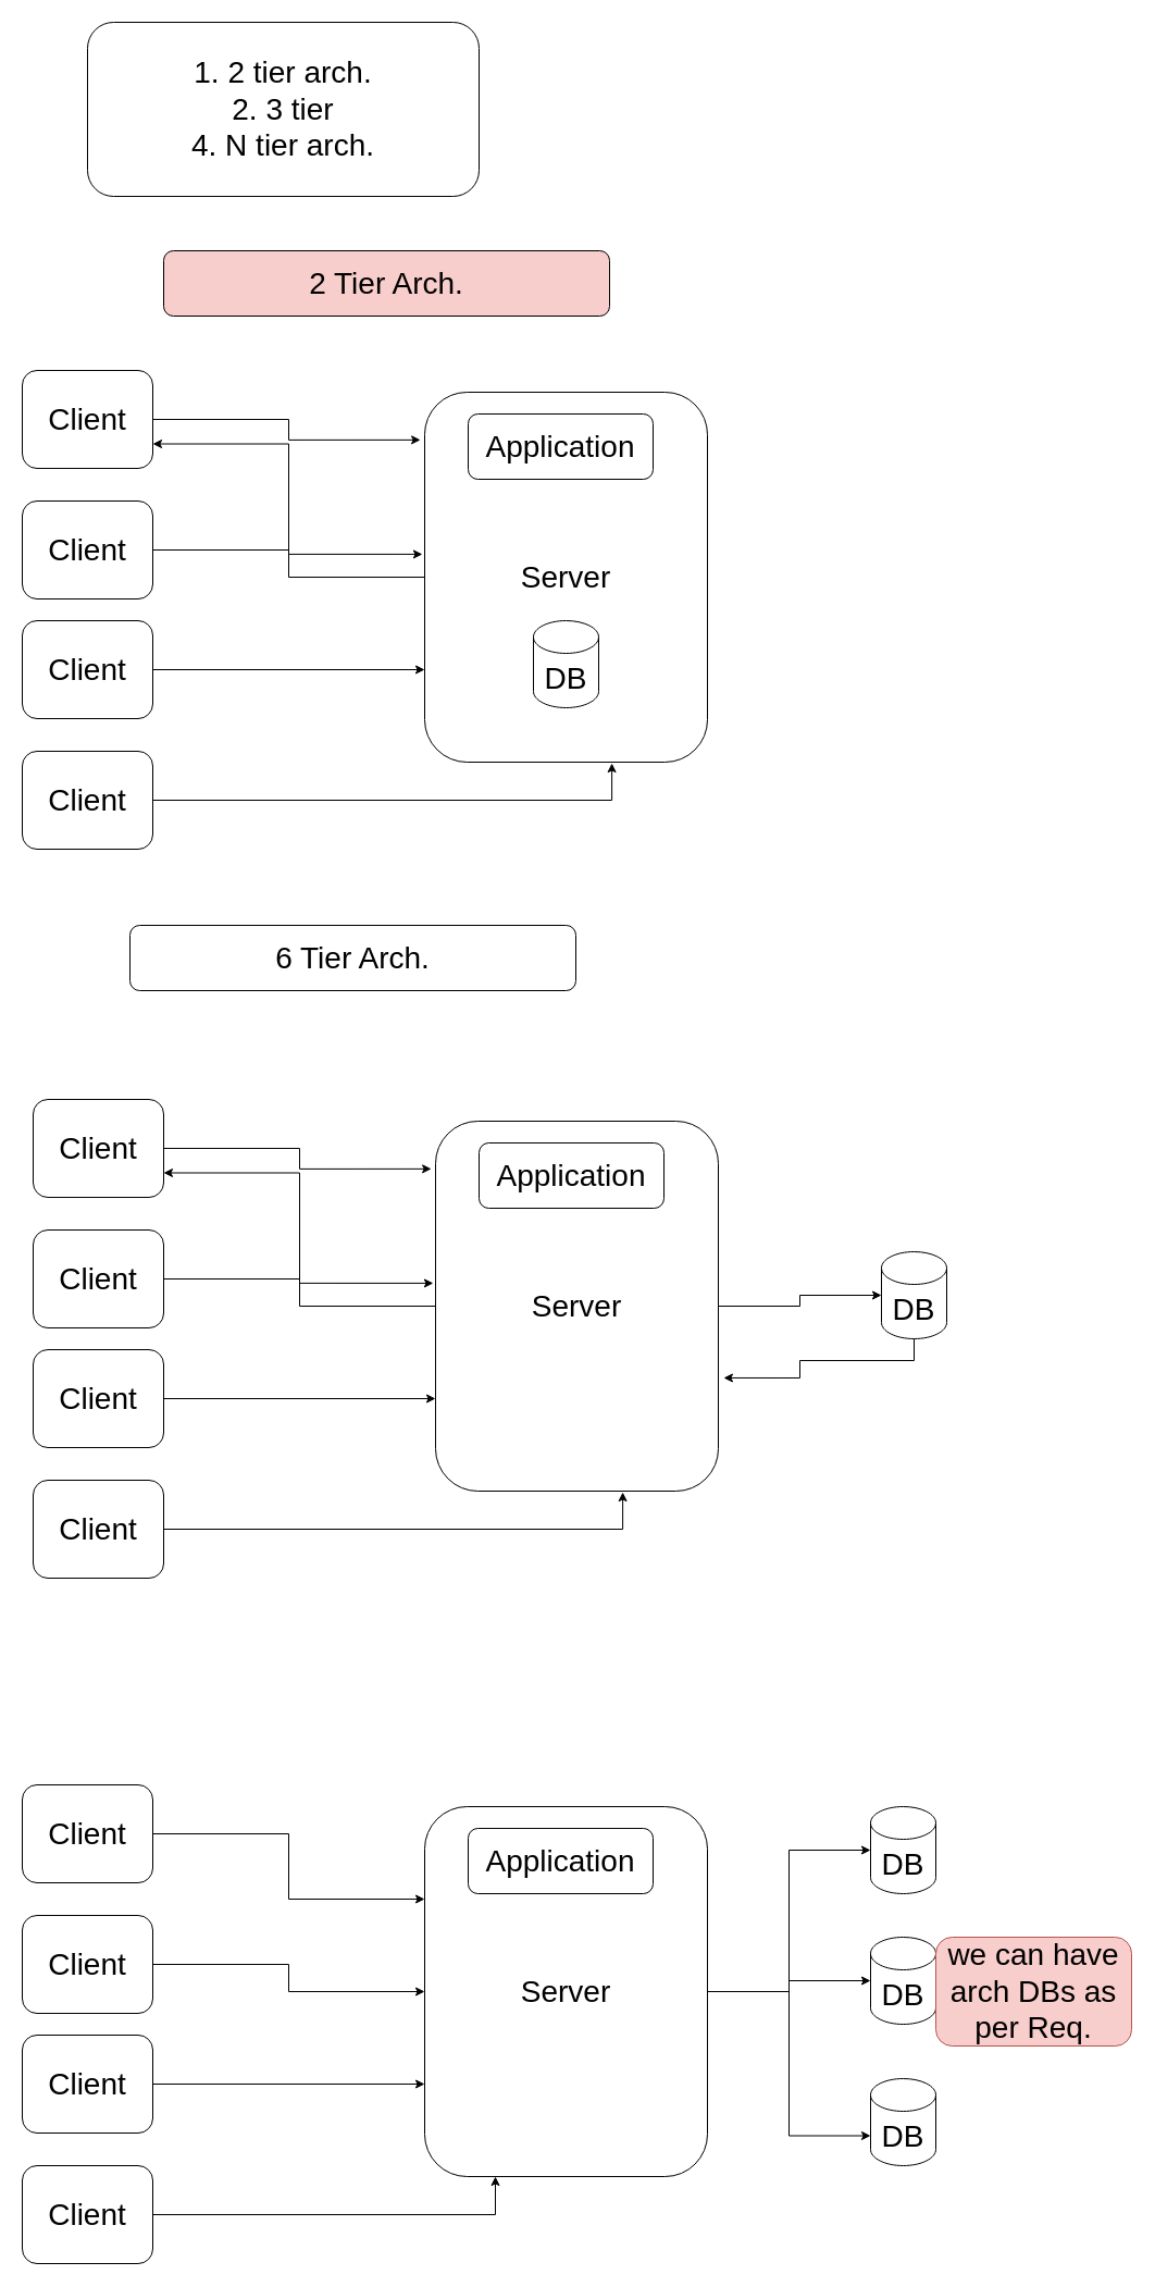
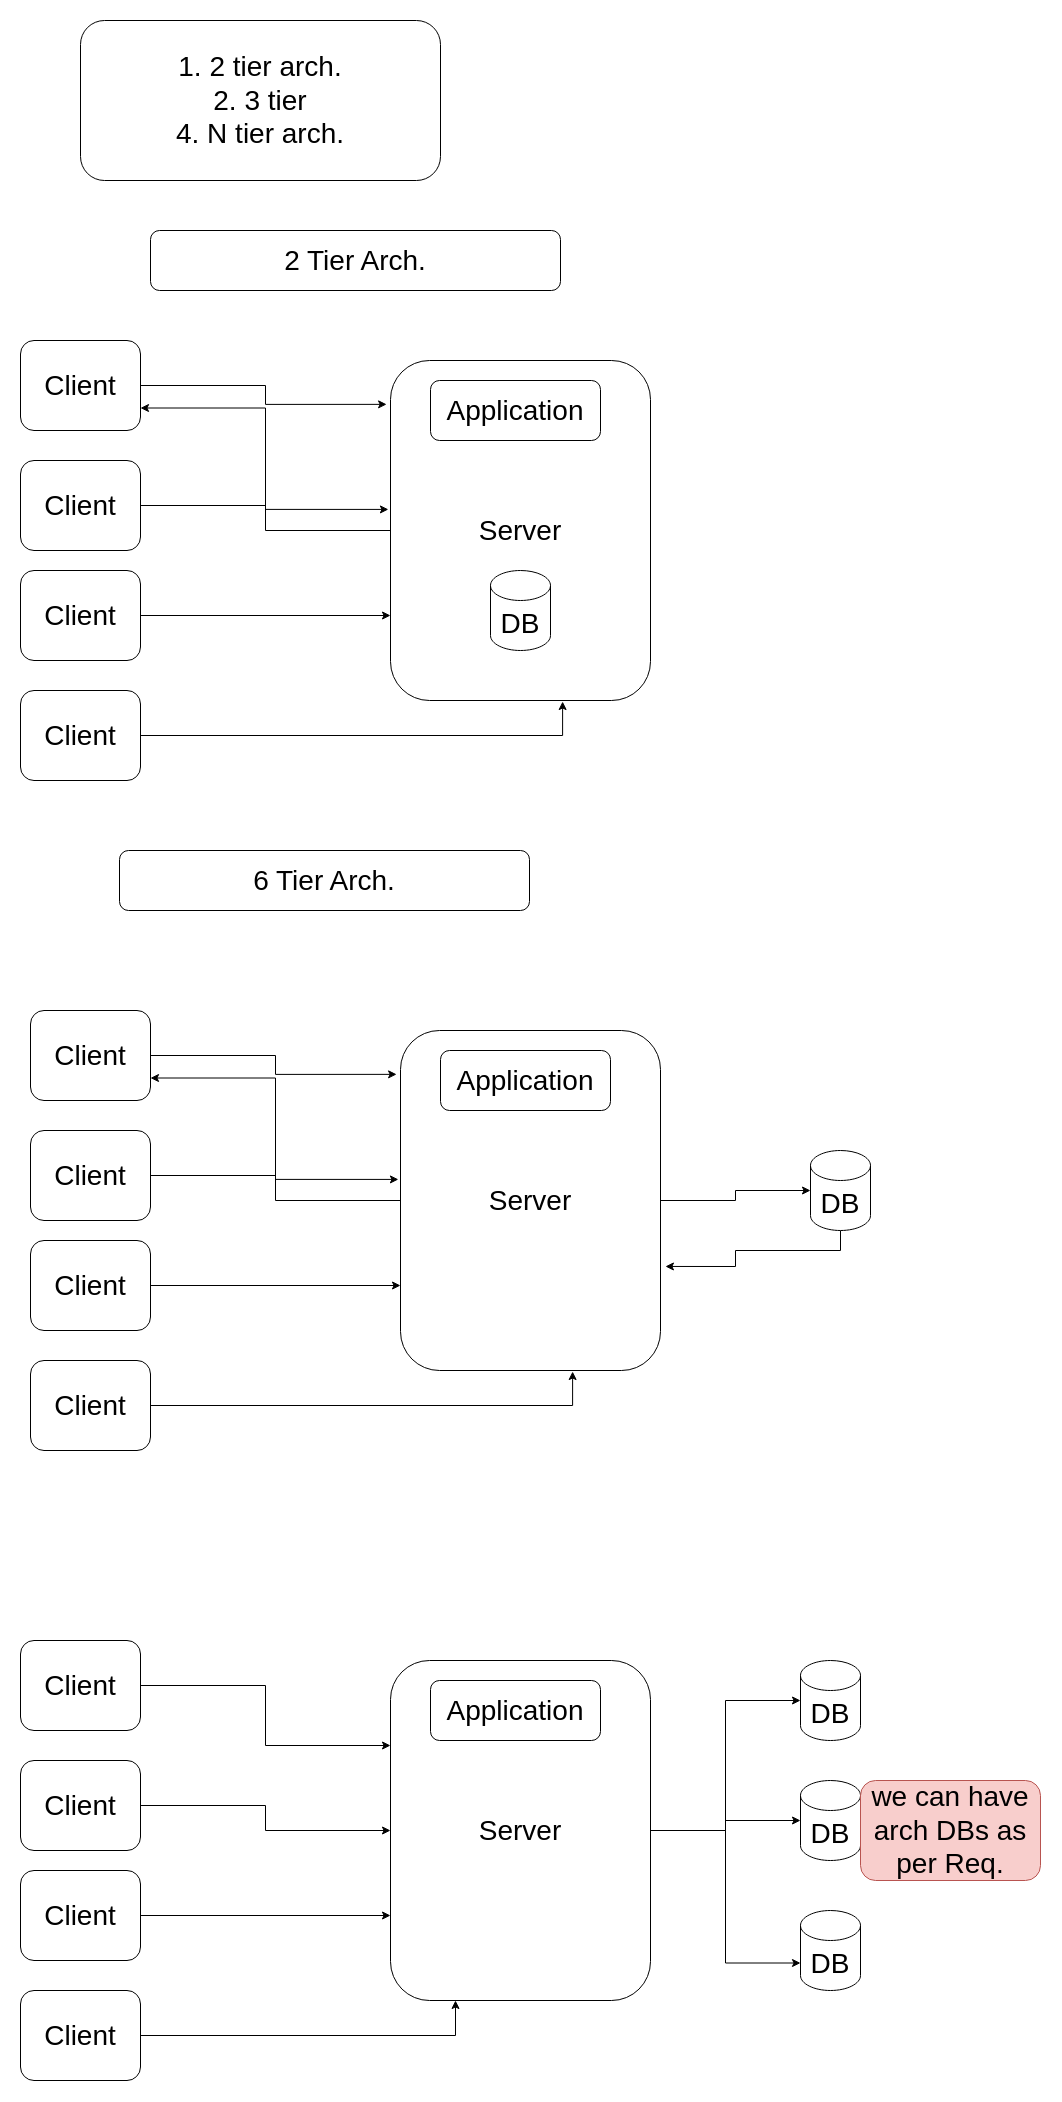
  <mxCell id="0" />
  <mxCell id="1" parent="0" />
  <mxCell id="2" value="1. 2 tier arch.&lt;br&gt;2. 3 tier&lt;br&gt;4. N tier arch." style="rounded=1;whiteSpace=wrap;html=1;fontSize=28;" vertex="1" parent="1"><mxGeometry x="80" y="20" width="360" height="160" as="geometry" /></mxCell>
  <mxCell id="3" value="" style="group" vertex="1" connectable="0" parent="1"><mxGeometry x="20" y="340" width="630" height="440" as="geometry" /></mxCell>
  <mxCell id="4" value="Client" style="rounded=1;whiteSpace=wrap;html=1;fontSize=28;" vertex="1" parent="3"><mxGeometry width="120" height="90" as="geometry" /></mxCell>
  <mxCell id="5" value="Client" style="rounded=1;whiteSpace=wrap;html=1;fontSize=28;" vertex="1" parent="3"><mxGeometry y="350" width="120" height="90" as="geometry" /></mxCell>
  <mxCell id="6" value="Client" style="rounded=1;whiteSpace=wrap;html=1;fontSize=28;" vertex="1" parent="3"><mxGeometry y="230" width="120" height="90" as="geometry" /></mxCell>
  <mxCell id="7" value="Client" style="rounded=1;whiteSpace=wrap;html=1;fontSize=28;" vertex="1" parent="3"><mxGeometry y="120" width="120" height="90" as="geometry" /></mxCell>
  <mxCell id="8" value="Server" style="rounded=1;whiteSpace=wrap;html=1;fontSize=28;" vertex="1" parent="3"><mxGeometry x="370" y="20" width="260" height="340" as="geometry" /></mxCell>
  <mxCell id="9" value="Application" style="rounded=1;whiteSpace=wrap;html=1;fontSize=28;" vertex="1" parent="3"><mxGeometry x="410" y="40" width="170" height="60" as="geometry" /></mxCell>
  <mxCell id="10" value="DB" style="shape=cylinder3;whiteSpace=wrap;html=1;boundedLbl=1;backgroundOutline=1;size=15;fontSize=28;" vertex="1" parent="3"><mxGeometry x="470" y="230" width="60" height="80" as="geometry" /></mxCell>
  <mxCell id="11" style="edgeStyle=orthogonalEdgeStyle;rounded=0;orthogonalLoop=1;jettySize=auto;html=1;entryX=-0.015;entryY=0.129;entryDx=0;entryDy=0;entryPerimeter=0;fontSize=28;" edge="1" parent="3" source="4" target="8"><mxGeometry relative="1" as="geometry" /></mxCell>
  <mxCell id="12" style="edgeStyle=orthogonalEdgeStyle;rounded=0;orthogonalLoop=1;jettySize=auto;html=1;entryX=-0.008;entryY=0.438;entryDx=0;entryDy=0;entryPerimeter=0;fontSize=28;" edge="1" parent="3" source="7" target="8"><mxGeometry relative="1" as="geometry" /></mxCell>
  <mxCell id="13" style="edgeStyle=orthogonalEdgeStyle;rounded=0;orthogonalLoop=1;jettySize=auto;html=1;entryX=0;entryY=0.75;entryDx=0;entryDy=0;fontSize=28;" edge="1" parent="3" source="6" target="8"><mxGeometry relative="1" as="geometry" /></mxCell>
  <mxCell id="14" style="edgeStyle=orthogonalEdgeStyle;rounded=0;orthogonalLoop=1;jettySize=auto;html=1;entryX=0.662;entryY=1.003;entryDx=0;entryDy=0;entryPerimeter=0;fontSize=28;" edge="1" parent="3" source="5" target="8"><mxGeometry relative="1" as="geometry" /></mxCell>
  <mxCell id="15" style="edgeStyle=orthogonalEdgeStyle;rounded=0;orthogonalLoop=1;jettySize=auto;html=1;entryX=1;entryY=0.75;entryDx=0;entryDy=0;fontSize=28;" edge="1" parent="3" source="8" target="4"><mxGeometry relative="1" as="geometry" /></mxCell>
- <mxCell id="16" value="2 Tier Arch." style="rounded=1;whiteSpace=wrap;html=1;fontSize=28;fillColor=#f8cecc;" vertex="1" parent="1"><mxGeometry x="150" y="230" width="410" height="60" as="geometry" /></mxCell>
+ <mxCell id="16" value="2 Tier Arch." style="rounded=1;whiteSpace=wrap;html=1;fontSize=28;" vertex="1" parent="1"><mxGeometry x="150" y="230" width="410" height="60" as="geometry" /></mxCell>
  <mxCell id="17" value="6 Tier Arch." style="rounded=1;whiteSpace=wrap;html=1;fontSize=28;" vertex="1" parent="1"><mxGeometry x="119" y="850" width="410" height="60" as="geometry" /></mxCell>
  <mxCell id="18" value="Client" style="rounded=1;whiteSpace=wrap;html=1;fontSize=28;" vertex="1" parent="1"><mxGeometry x="30" y="1010" width="120" height="90" as="geometry" /></mxCell>
  <mxCell id="19" value="Client" style="rounded=1;whiteSpace=wrap;html=1;fontSize=28;" vertex="1" parent="1"><mxGeometry x="30" y="1360" width="120" height="90" as="geometry" /></mxCell>
  <mxCell id="20" value="Client" style="rounded=1;whiteSpace=wrap;html=1;fontSize=28;" vertex="1" parent="1"><mxGeometry x="30" y="1240" width="120" height="90" as="geometry" /></mxCell>
  <mxCell id="21" value="Client" style="rounded=1;whiteSpace=wrap;html=1;fontSize=28;" vertex="1" parent="1"><mxGeometry x="30" y="1130" width="120" height="90" as="geometry" /></mxCell>
  <mxCell id="22" style="edgeStyle=orthogonalEdgeStyle;rounded=0;orthogonalLoop=1;jettySize=auto;html=1;entryX=0;entryY=0.5;entryDx=0;entryDy=0;entryPerimeter=0;fontSize=28;" edge="1" parent="1" source="23" target="26"><mxGeometry relative="1" as="geometry" /></mxCell>
  <mxCell id="23" value="Server" style="rounded=1;whiteSpace=wrap;html=1;fontSize=28;" vertex="1" parent="1"><mxGeometry x="400" y="1030" width="260" height="340" as="geometry" /></mxCell>
  <mxCell id="24" value="Application" style="rounded=1;whiteSpace=wrap;html=1;fontSize=28;" vertex="1" parent="1"><mxGeometry x="440" y="1050" width="170" height="60" as="geometry" /></mxCell>
  <mxCell id="25" style="edgeStyle=orthogonalEdgeStyle;rounded=0;orthogonalLoop=1;jettySize=auto;html=1;entryX=1.019;entryY=0.694;entryDx=0;entryDy=0;entryPerimeter=0;fontSize=28;" edge="1" parent="1" source="26" target="23"><mxGeometry relative="1" as="geometry"><Array as="points"><mxPoint x="840" y="1250" /><mxPoint x="735" y="1250" /><mxPoint x="735" y="1266" /></Array></mxGeometry></mxCell>
  <mxCell id="26" value="DB" style="shape=cylinder3;whiteSpace=wrap;html=1;boundedLbl=1;backgroundOutline=1;size=15;fontSize=28;" vertex="1" parent="1"><mxGeometry x="810" y="1150" width="60" height="80" as="geometry" /></mxCell>
  <mxCell id="27" style="edgeStyle=orthogonalEdgeStyle;rounded=0;orthogonalLoop=1;jettySize=auto;html=1;entryX=-0.015;entryY=0.129;entryDx=0;entryDy=0;entryPerimeter=0;fontSize=28;" edge="1" parent="1" source="18" target="23"><mxGeometry relative="1" as="geometry" /></mxCell>
  <mxCell id="28" style="edgeStyle=orthogonalEdgeStyle;rounded=0;orthogonalLoop=1;jettySize=auto;html=1;entryX=-0.008;entryY=0.438;entryDx=0;entryDy=0;entryPerimeter=0;fontSize=28;" edge="1" parent="1" source="21" target="23"><mxGeometry relative="1" as="geometry" /></mxCell>
  <mxCell id="29" style="edgeStyle=orthogonalEdgeStyle;rounded=0;orthogonalLoop=1;jettySize=auto;html=1;entryX=0;entryY=0.75;entryDx=0;entryDy=0;fontSize=28;" edge="1" parent="1" source="20" target="23"><mxGeometry relative="1" as="geometry" /></mxCell>
  <mxCell id="30" style="edgeStyle=orthogonalEdgeStyle;rounded=0;orthogonalLoop=1;jettySize=auto;html=1;entryX=0.662;entryY=1.003;entryDx=0;entryDy=0;entryPerimeter=0;fontSize=28;" edge="1" parent="1" source="19" target="23"><mxGeometry relative="1" as="geometry" /></mxCell>
  <mxCell id="31" style="edgeStyle=orthogonalEdgeStyle;rounded=0;orthogonalLoop=1;jettySize=auto;html=1;entryX=1;entryY=0.75;entryDx=0;entryDy=0;fontSize=28;" edge="1" parent="1" source="23" target="18"><mxGeometry relative="1" as="geometry" /></mxCell>
  <mxCell id="32" style="edgeStyle=orthogonalEdgeStyle;rounded=0;orthogonalLoop=1;jettySize=auto;html=1;entryX=0;entryY=0.25;entryDx=0;entryDy=0;fontSize=28;" edge="1" parent="1" source="33" target="43"><mxGeometry relative="1" as="geometry" /></mxCell>
  <mxCell id="33" value="Client" style="rounded=1;whiteSpace=wrap;html=1;fontSize=28;" vertex="1" parent="1"><mxGeometry x="20" y="1640" width="120" height="90" as="geometry" /></mxCell>
  <mxCell id="34" style="edgeStyle=orthogonalEdgeStyle;rounded=0;orthogonalLoop=1;jettySize=auto;html=1;entryX=0.25;entryY=1;entryDx=0;entryDy=0;fontSize=28;" edge="1" parent="1" source="35" target="43"><mxGeometry relative="1" as="geometry" /></mxCell>
  <mxCell id="35" value="Client" style="rounded=1;whiteSpace=wrap;html=1;fontSize=28;" vertex="1" parent="1"><mxGeometry x="20" y="1990" width="120" height="90" as="geometry" /></mxCell>
  <mxCell id="36" style="edgeStyle=orthogonalEdgeStyle;rounded=0;orthogonalLoop=1;jettySize=auto;html=1;entryX=0;entryY=0.75;entryDx=0;entryDy=0;fontSize=28;" edge="1" parent="1" source="37" target="43"><mxGeometry relative="1" as="geometry" /></mxCell>
  <mxCell id="37" value="Client" style="rounded=1;whiteSpace=wrap;html=1;fontSize=28;" vertex="1" parent="1"><mxGeometry x="20" y="1870" width="120" height="90" as="geometry" /></mxCell>
  <mxCell id="38" style="edgeStyle=orthogonalEdgeStyle;rounded=0;orthogonalLoop=1;jettySize=auto;html=1;entryX=0;entryY=0.5;entryDx=0;entryDy=0;fontSize=28;" edge="1" parent="1" source="39" target="43"><mxGeometry relative="1" as="geometry" /></mxCell>
  <mxCell id="39" value="Client" style="rounded=1;whiteSpace=wrap;html=1;fontSize=28;" vertex="1" parent="1"><mxGeometry x="20" y="1760" width="120" height="90" as="geometry" /></mxCell>
  <mxCell id="40" style="edgeStyle=orthogonalEdgeStyle;rounded=0;orthogonalLoop=1;jettySize=auto;html=1;fontSize=28;" edge="1" parent="1" source="43" target="47"><mxGeometry relative="1" as="geometry" /></mxCell>
  <mxCell id="41" style="edgeStyle=orthogonalEdgeStyle;rounded=0;orthogonalLoop=1;jettySize=auto;html=1;entryX=0;entryY=0.5;entryDx=0;entryDy=0;entryPerimeter=0;fontSize=28;" edge="1" parent="1" source="43" target="45"><mxGeometry relative="1" as="geometry" /></mxCell>
  <mxCell id="42" style="edgeStyle=orthogonalEdgeStyle;rounded=0;orthogonalLoop=1;jettySize=auto;html=1;entryX=0;entryY=0;entryDx=0;entryDy=52.5;entryPerimeter=0;fontSize=28;" edge="1" parent="1" source="43" target="46"><mxGeometry relative="1" as="geometry" /></mxCell>
  <mxCell id="43" value="Server" style="rounded=1;whiteSpace=wrap;html=1;fontSize=28;" vertex="1" parent="1"><mxGeometry x="390" y="1660" width="260" height="340" as="geometry" /></mxCell>
  <mxCell id="44" value="Application" style="rounded=1;whiteSpace=wrap;html=1;fontSize=28;" vertex="1" parent="1"><mxGeometry x="430" y="1680" width="170" height="60" as="geometry" /></mxCell>
  <mxCell id="45" value="DB" style="shape=cylinder3;whiteSpace=wrap;html=1;boundedLbl=1;backgroundOutline=1;size=15;fontSize=28;" vertex="1" parent="1"><mxGeometry x="800" y="1780" width="60" height="80" as="geometry" /></mxCell>
  <mxCell id="46" value="DB" style="shape=cylinder3;whiteSpace=wrap;html=1;boundedLbl=1;backgroundOutline=1;size=15;fontSize=28;" vertex="1" parent="1"><mxGeometry x="800" y="1910" width="60" height="80" as="geometry" /></mxCell>
  <mxCell id="47" value="DB" style="shape=cylinder3;whiteSpace=wrap;html=1;boundedLbl=1;backgroundOutline=1;size=15;fontSize=28;" vertex="1" parent="1"><mxGeometry x="800" y="1660" width="60" height="80" as="geometry" /></mxCell>
  <mxCell id="48" value="we can have arch DBs as per Req." style="rounded=1;whiteSpace=wrap;html=1;fontSize=28;fillColor=#f8cecc;strokeColor=#b85450;" vertex="1" parent="1"><mxGeometry x="860" y="1780" width="180" height="100" as="geometry" /></mxCell>
